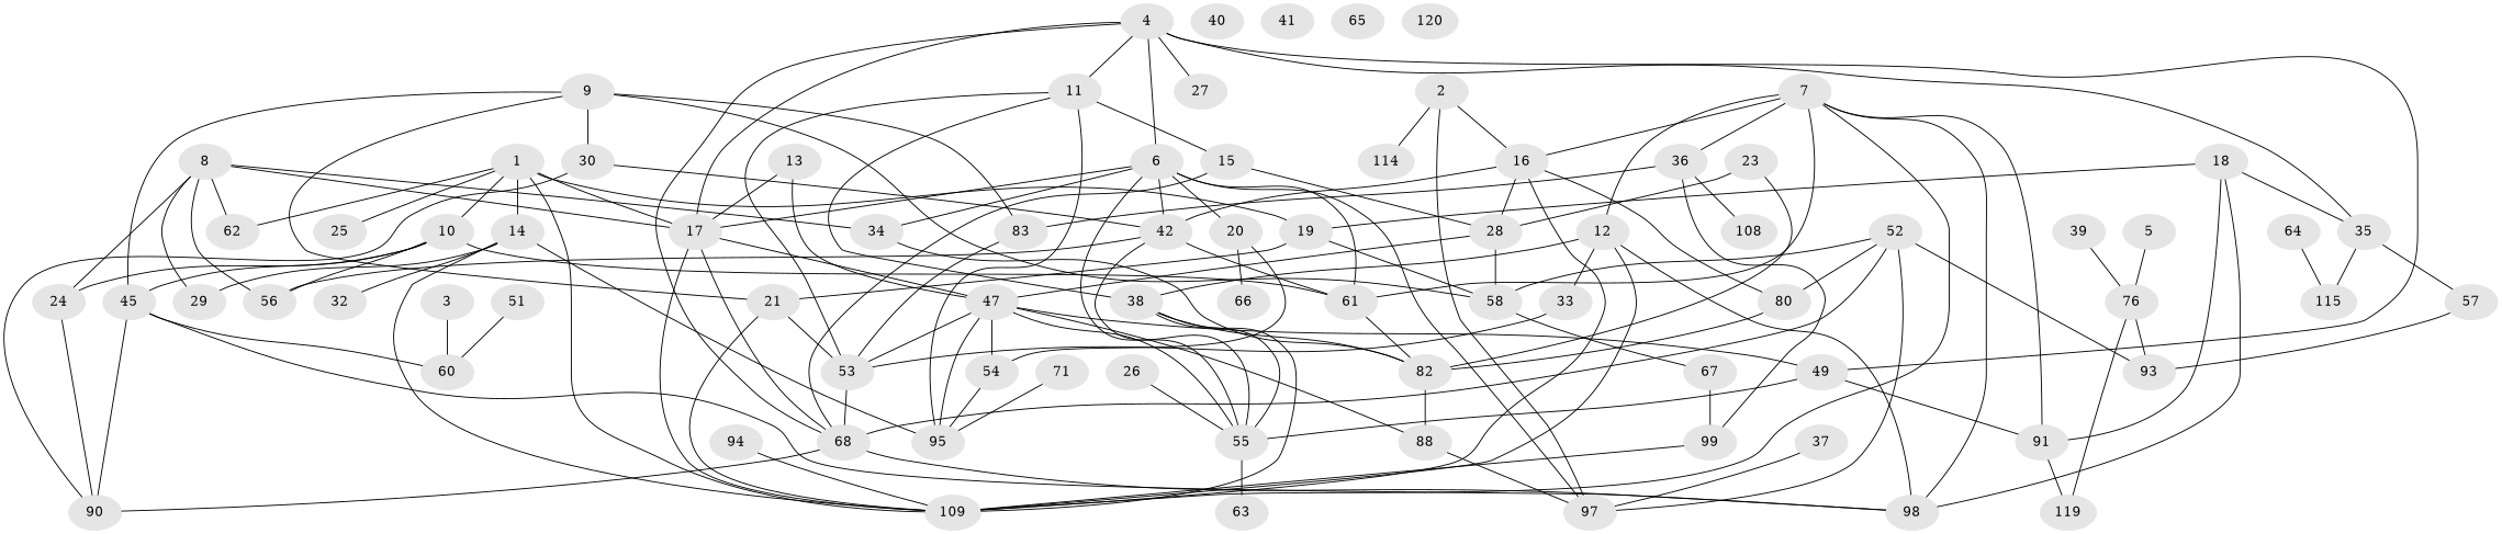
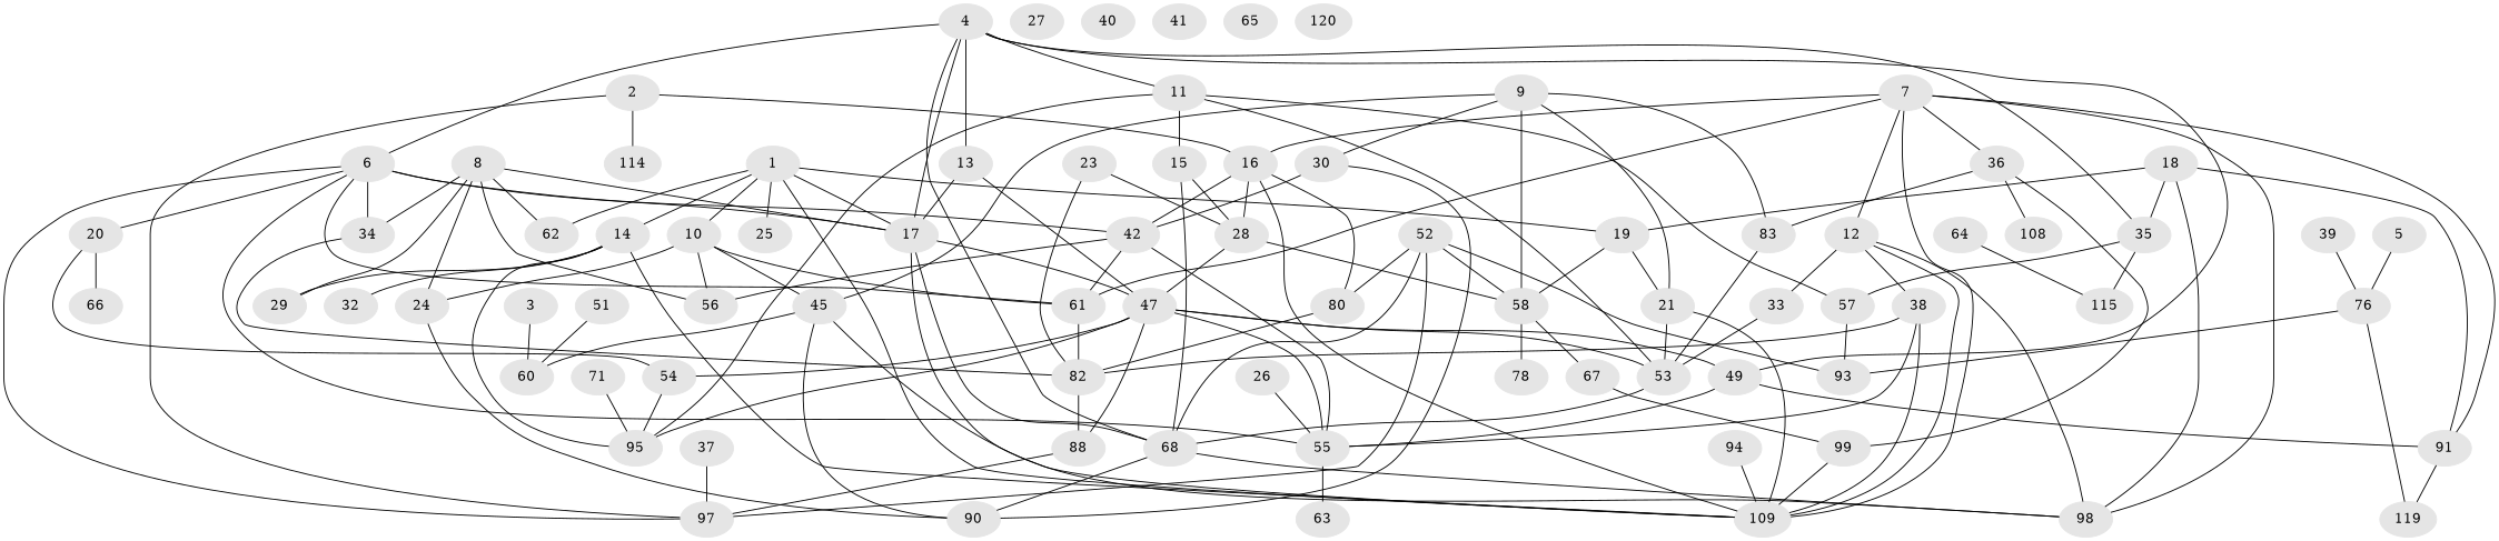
  graph {
    node [color=gray90 style=filled]
    1 [super="+50"]
    10 [super="+106"]
    14 [super="+48"]
    17 [super="+44"]
    19
    25
    62
    109 [super="+111"]
    61 [super="+96"]
    24
    56
    45 [super="+92"]
    29
    95 [super="+107"]
    32 [super="+43"]
    68 [super="+105"]
    47 [super="+75"]
    21 [super="+116"]
    58 [super="+81"]
    2 [super="+94"]
    16 [super="+73"]
    97 [super="+103"]
    114
    42 [super="+85"]
    28 [super="+100"]
    80
    3
    60
    4 [super="+79"]
    6 [super="+89"]
    11 [super="+84"]
    13 [super="+101"]
    35 [super="+112"]
    49
    20 [super="+69"]
    34
    55 [super="+70"]
    15
    53
    57
    115
    91 [super="+102"]
    98 [super="+113"]
    90
    76 [super="+77"]
    93
    119
    5
    54
    66
    n51 [label=82 super="+87"]
    63
    7 [super="+46"]
    12 [super="+31"]
    36 [super="+104"]
    33 [super="+82"]
    38 [super="+110"]
    83
    99
    108
    8 [super="+117"]
    9 [super="+118"]
    30
    67
+   78
    88
    18 [super="+22"]
    23
    26
    27
    37
    39
    40
    41
    51
    52 [super="+59"]
    64
    65
    71
    n80 [label=94]
    120
    1 -- 10
    1 -- 14
    1 -- 17 [weight=2]
    1 -- 19
    1 -- 25
    1 -- 62
    1 -- 109
    10 -- 61
    10 -- 24
    10 -- 56
    10 -- 45
    14 -- 109
    14 -- 29
    14 -- 95
    14 -- 32
    17 -- 109
    17 -- 68
    17 -- 47
    19 -- 21
    19 -- 58
    61 -- n51
    24 -- 90
    45 -- 60
    45 -- 98
    45 -- 90
    68 -- 98
    68 -- 90
    47 -- 95
    47 -- 49
    47 -- 55
    47 -- 53
    47 -- 54
    47 -- 88
    21 -- 109
    21 -- 53
    58 -- 67
+   58 -- 78
    2 -- 16
    2 -- 97
    2 -- 114
    16 -- 109
    16 -- 42
    16 -- 28
    16 -- 80
    42 -- 61
    42 -- 56
    42 -- 55
    28 -- 47
    28 -- 58
    80 -- n51
    3 -- 60
    4 -- 17
    4 -- 68
    4 -- 6
    4 -- 11
-   4 -- 27
+   4 -- 13
    4 -- 35
    4 -- 49
    6 -- 17
    6 -- 61
    6 -- 97
    6 -- 42 [weight=2]
    6 -- 20
    6 -- 34
    6 -- 55
    11 -- 95
    11 -- 15
    11 -- 53
-   11 -- 38
+   11 -- 57
    13 -- 17
    13 -- 47
    35 -- 57
    35 -- 115
    49 -- 55
    49 -- 91
    20 -- 54
    20 -- 66
    34 -- n51
    55 -- 63
    15 -- 68
    15 -- 28
    53 -- 68
    57 -- 93
    91 -- 119
    76 -- 93
    76 -- 119
    5 -- 76
    54 -- 95
    n51 -- 88
    7 -- 109
    7 -- 61
    7 -- 16
    7 -- 91
    7 -- 98
    7 -- 12
    7 -- 36
    12 -- 109
    12 -- 98
    12 -- 33
    12 -- 38
    36 -- 83
    36 -- 99
    36 -- 108
    33 -- 53
    38 -- 109
    38 -- 55
    38 -- n51
    83 -- 53
    99 -- 109
    8 -- 17
    8 -- 62
    8 -- 24
    8 -- 56
    8 -- 29
    8 -- 34
    9 -- 45
    9 -- 21
    9 -- 58
    9 -- 83
    9 -- 30
    30 -- 42
    30 -- 90
    67 -- 99
    88 -- 97
    18 -- 19
    18 -- 35
    18 -- 91
    18 -- 98
    23 -- 28
    23 -- n51
    26 -- 55
    37 -- 97
    39 -- 76
    51 -- 60
    52 -- 68
    52 -- 58
    52 -- 97
    52 -- 80
    52 -- 93
    64 -- 115
    71 -- 95
    n80 -- 109
  }
